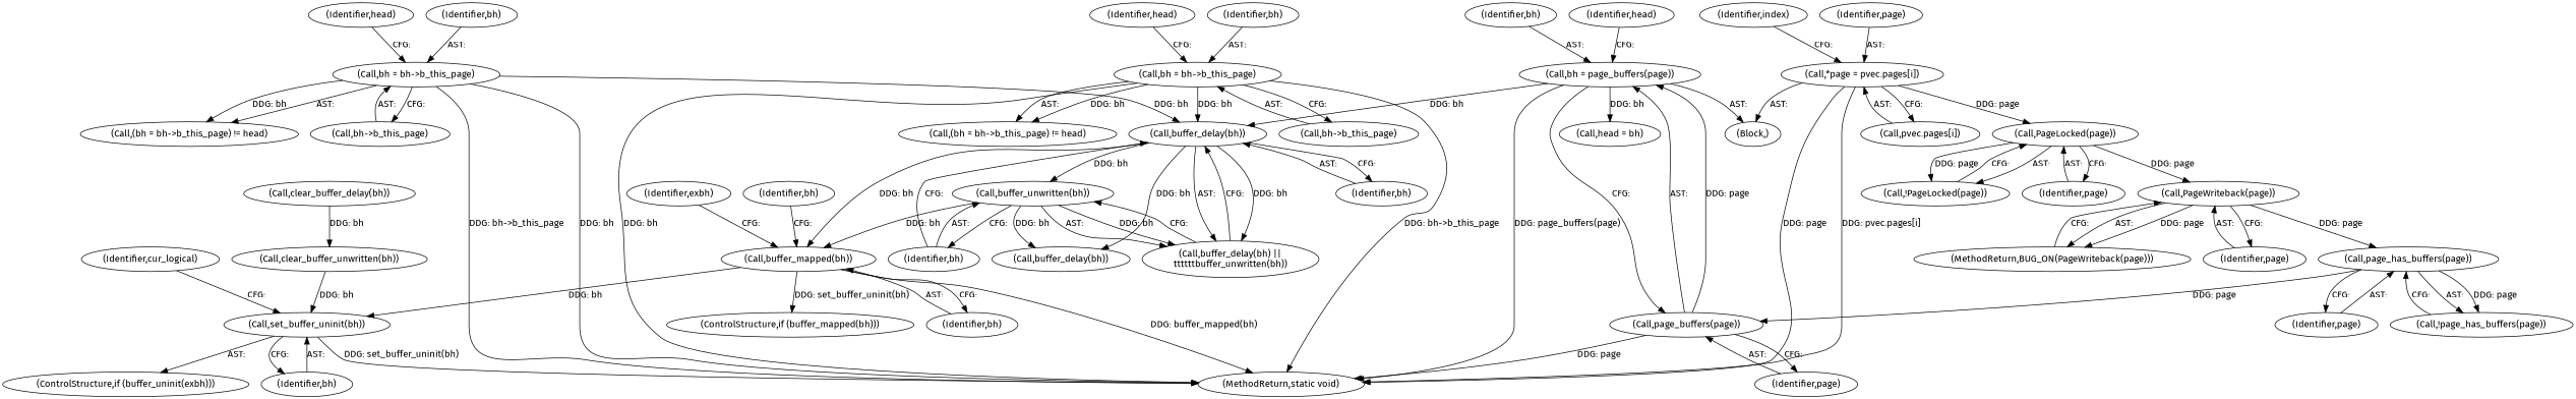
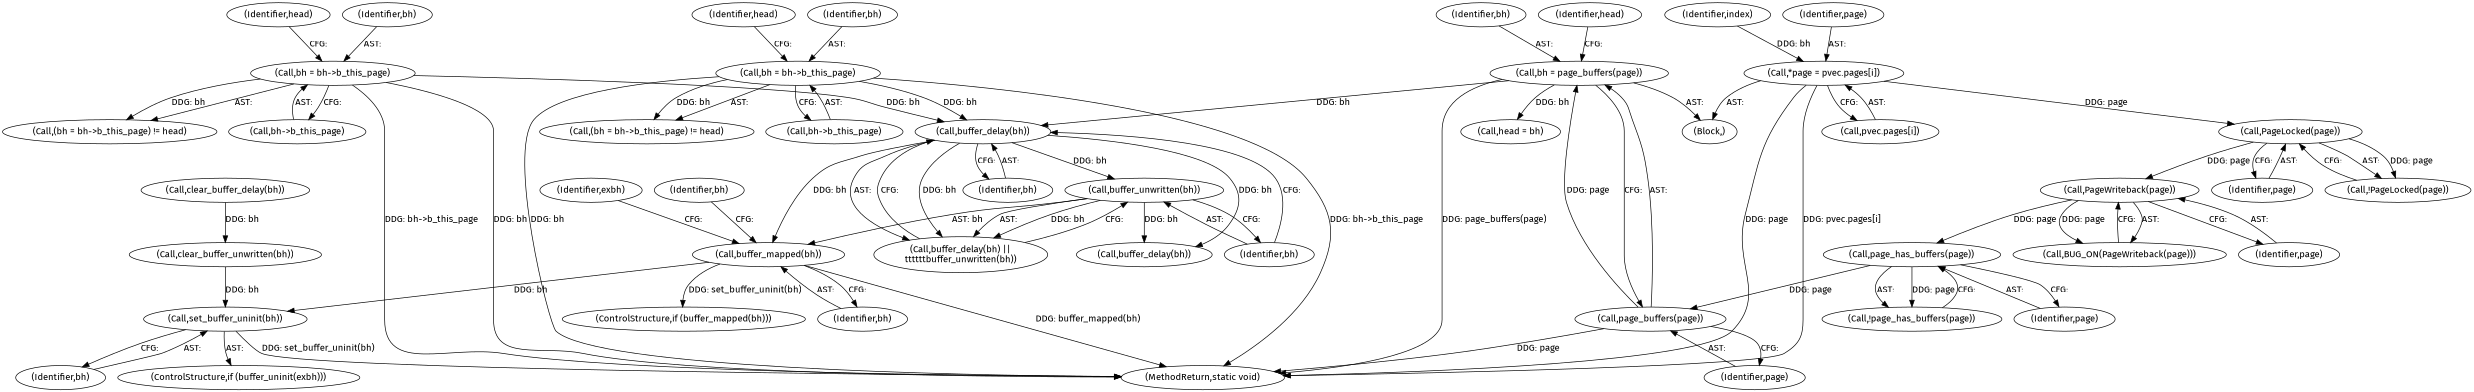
  digraph {
    fontname="Fira Sans"
    node [fontname="Fira Sans"]
    edge [fontname="Fira Sans"]
    n1 [label="(Call,buffer_mapped(bh))"]
    n2 [label="(Call,set_buffer_uninit(bh))"]
    n3 [label="(ControlStructure,if (buffer_mapped(bh)))"]
    n4 [label="(Identifier,bh)"]
    n5 [label="(MethodReturn,static void)"]
    n6 [label="(Identifier,bh)"]
    n7 [label="(ControlStructure,if (buffer_uninit(exbh)))"]
    n8 [label="(Call,buffer_unwritten(bh))"]
    n9 [label="(Call,buffer_delay(bh) ||\n\t\t\t\t\t\tbuffer_unwritten(bh))"]
    n10 [label="(Identifier,bh)"]
    n11 [label="(Call,buffer_delay(bh))"]
    n12 [label="(Call,buffer_delay(bh))"]
    n13 [label="(Identifier,bh)"]
    n14 [label="(Call,bh = bh->b_this_page)"]
    n15 [label="(Call,(bh = bh->b_this_page) != head)"]
    n16 [label="(Call,bh->b_this_page)"]
    n17 [label="(Call,bh = bh->b_this_page)"]
    n18 [label="(Call,bh->b_this_page)"]
    n19 [label="(Call,(bh = bh->b_this_page) != head)"]
    n20 [label="(Call,bh = page_buffers(page))"]
    n21 [label="(Call,page_buffers(page))"]
    n22 [label="(Call,head = bh)"]
    n23 [label="(Block,)"]
    n24 [label="(Identifier,page)"]
    n25 [label="(Call,page_has_buffers(page))"]
    n26 [label="(Call,!page_has_buffers(page))"]
    n27 [label="(Identifier,page)"]
    n28 [label="(Call,PageWriteback(page))"]
    n29 [label="(Identifier,page)"]
-   n30 [label="(MethodReturn,BUG_ON(PageWriteback(page)))"]
+   n30 [label="(Call,BUG_ON(PageWriteback(page)))"]
    n31 [label="(Call,PageLocked(page))"]
    n32 [label="(Call,!PageLocked(page))"]
    n33 [label="(Identifier,page)"]
    n34 [label="(Call,*page = pvec.pages[i])"]
    n35 [label="(Call,pvec.pages[i])"]
    n36 [label="(Identifier,head)"]
    n37 [label="(Identifier,bh)"]
    n38 [label="(Identifier,bh)"]
    n39 [label="(Identifier,bh)"]
    n40 [label="(Identifier,head)"]
    n41 [label="(Identifier,index)"]
    n42 [label="(Identifier,head)"]
    n43 [label="(Identifier,page)"]
    n44 [label="(Identifier,exbh)"]
    n45 [label="(Call,clear_buffer_delay(bh))"]
    n46 [label="(Call,clear_buffer_unwritten(bh))"]
    n47 [label="(Identifier,bh)"]
-   n48 [label="(Identifier,cur_logical)"]
    n1 -> n2 [label="DDG: bh"]
    n1 -> n3 [label="DDG: set_buffer_uninit(bh)"]
    n1 -> n4 [label="CFG: "]
    n1 -> n5 [label="DDG: buffer_mapped(bh)"]
    n2 -> n5 [label="DDG: set_buffer_uninit(bh)"]
    n2 -> n6 [label="CFG: "]
    n2 -> n7 [label="AST: "]
    n4 -> n1 [label="AST: "]
    n6 -> n2 [label="AST: "]
-   n8 -> n1 [label="DDG: bh"]
+   n8 -> n1 [label="AST: bh"]
    n8 -> n9 [label="AST: "]
    n8 -> n9 [label="DDG: bh"]
    n8 -> n10 [label="CFG: "]
    n8 -> n11 [label="DDG: bh"]
    n9 -> n8 [label="CFG: "]
    n9 -> n12 [label="CFG: "]
    n10 -> n8 [label="AST: "]
    n10 -> n12 [label="CFG: "]
    n12 -> n1 [label="DDG: bh"]
    n12 -> n8 [label="DDG: bh"]
    n12 -> n9 [label="AST: "]
    n12 -> n9 [label="DDG: bh"]
    n12 -> n11 [label="DDG: bh"]
    n12 -> n13 [label="CFG: "]
    n13 -> n12 [label="AST: "]
    n14 -> n5 [label="DDG: bh"]
    n14 -> n5 [label="DDG: bh->b_this_page"]
    n14 -> n12 [label="DDG: bh"]
    n14 -> n15 [label="AST: "]
    n14 -> n15 [label="DDG: bh"]
    n14 -> n16 [label="CFG: "]
    n16 -> n14 [label="AST: "]
    n17 -> n5 [label="DDG: bh->b_this_page"]
    n17 -> n5 [label="DDG: bh"]
    n17 -> n12 [label="DDG: bh"]
    n17 -> n18 [label="CFG: "]
    n17 -> n19 [label="AST: "]
    n17 -> n19 [label="DDG: bh"]
    n18 -> n17 [label="AST: "]
    n20 -> n5 [label="DDG: page_buffers(page)"]
    n20 -> n12 [label="DDG: bh"]
    n20 -> n21 [label="CFG: "]
    n20 -> n22 [label="DDG: bh"]
    n20 -> n23 [label="AST: "]
    n21 -> n5 [label="DDG: page"]
    n21 -> n20 [label="AST: "]
    n21 -> n20 [label="DDG: page"]
    n21 -> n24 [label="CFG: "]
    n24 -> n21 [label="AST: "]
    n25 -> n21 [label="DDG: page"]
    n25 -> n26 [label="AST: "]
    n25 -> n26 [label="DDG: page"]
    n25 -> n27 [label="CFG: "]
    n26 -> n25 [label="CFG: "]
    n27 -> n25 [label="AST: "]
    n28 -> n25 [label="DDG: page"]
    n28 -> n29 [label="CFG: "]
    n28 -> n30 [label="AST: "]
    n28 -> n30 [label="DDG: page"]
    n29 -> n28 [label="AST: "]
    n30 -> n28 [label="CFG: "]
    n31 -> n28 [label="DDG: page"]
    n31 -> n32 [label="AST: "]
    n31 -> n32 [label="DDG: page"]
    n31 -> n33 [label="CFG: "]
    n32 -> n31 [label="CFG: "]
    n33 -> n31 [label="AST: "]
    n34 -> n5 [label="DDG: page"]
    n34 -> n5 [label="DDG: pvec.pages[i]"]
    n34 -> n23 [label="AST: "]
    n34 -> n31 [label="DDG: page"]
    n34 -> n35 [label="CFG: "]
    n35 -> n34 [label="AST: "]
    n36 -> n14 [label="CFG: "]
    n37 -> n14 [label="AST: "]
    n38 -> n20 [label="AST: "]
    n39 -> n1 [label="CFG: "]
    n40 -> n17 [label="CFG: "]
-   n41 -> n34 [label="CFG: "]
+   n41 -> n34 [label="DDG: bh"]
    n42 -> n20 [label="CFG: "]
    n43 -> n34 [label="AST: "]
    n44 -> n1 [label="CFG: "]
    n45 -> n46 [label="DDG: bh"]
    n46 -> n2 [label="DDG: bh"]
    n47 -> n17 [label="AST: "]
-   n48 -> n2 [label="CFG: "]
  }
